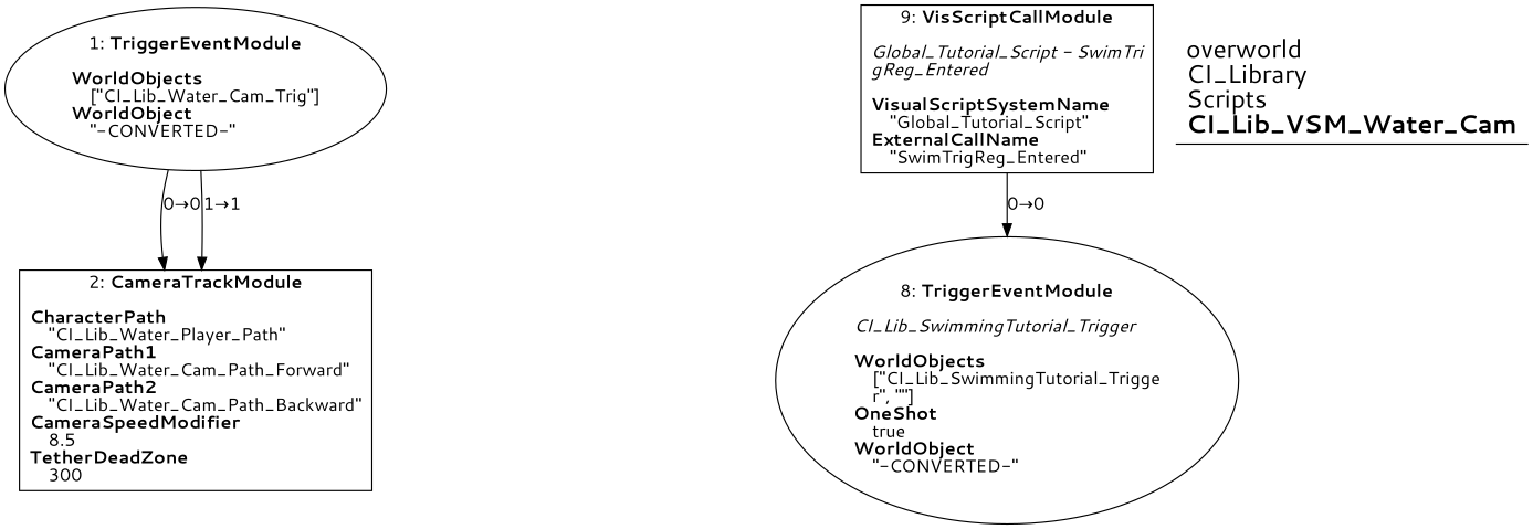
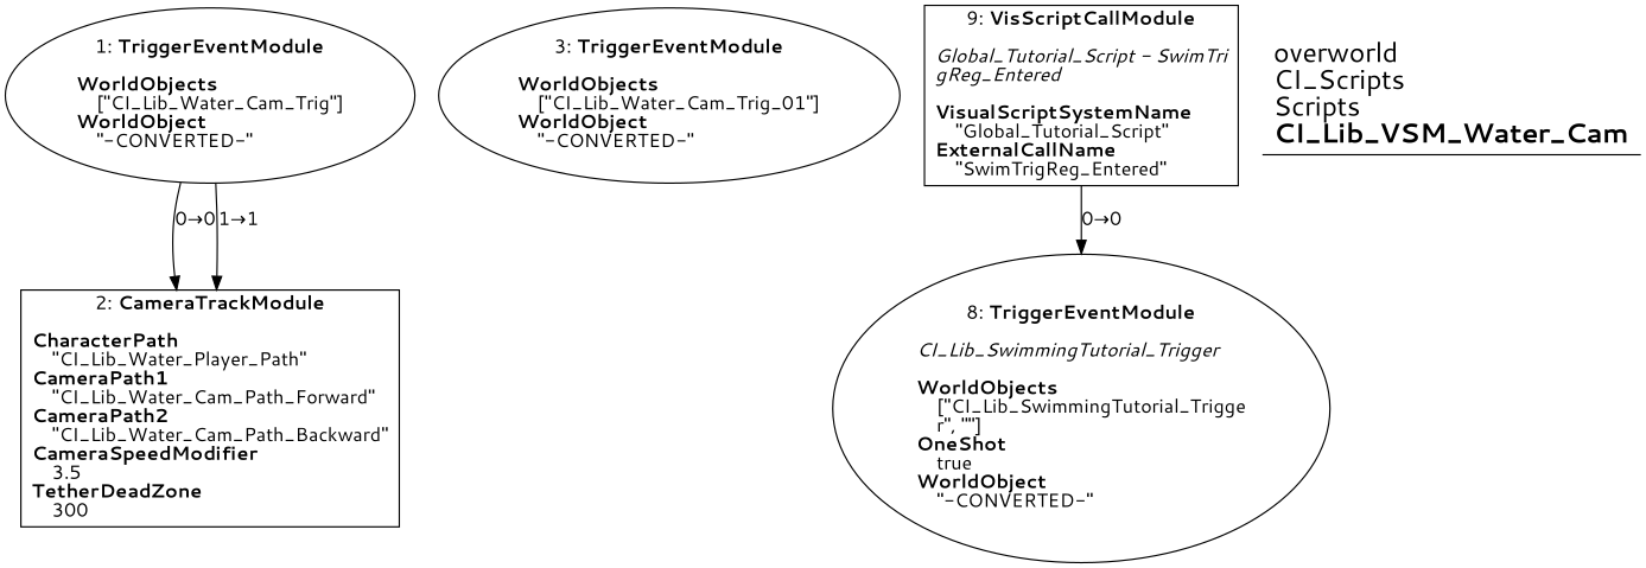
  digraph {
    fontname="Segoe UI"
    splines=spline
    node [fontname="Segoe UI" shape=oval]
    edge [fontname="Segoe UI"]
    n1 [label=<1: <b>TriggerEventModule</b><br/><br/><b>WorldObjects</b><br align="left"/>    [&quot;CI_Lib_Water_Cam_Trig&quot;]<br align="left"/><b>WorldObject</b><br align="left"/>    &quot;-CONVERTED-&quot;<br align="left"/>>]
-   n2 [label=<2: <b>CameraTrackModule</b><br/><br/><b>CharacterPath</b><br align="left"/>    &quot;CI_Lib_Water_Player_Path&quot;<br align="left"/><b>CameraPath1</b><br align="left"/>    &quot;CI_Lib_Water_Cam_Path_Forward&quot;<br align="left"/><b>CameraPath2</b><br align="left"/>    &quot;CI_Lib_Water_Cam_Path_Backward&quot;<br align="left"/><b>CameraSpeedModifier</b><br align="left"/>    8.5<br align="left"/><b>TetherDeadZone</b><br align="left"/>    300<br align="left"/>> shape=box]
+   n2 [label=<2: <b>CameraTrackModule</b><br/><br/><b>CharacterPath</b><br align="left"/>    &quot;CI_Lib_Water_Player_Path&quot;<br align="left"/><b>CameraPath1</b><br align="left"/>    &quot;CI_Lib_Water_Cam_Path_Forward&quot;<br align="left"/><b>CameraPath2</b><br align="left"/>    &quot;CI_Lib_Water_Cam_Path_Backward&quot;<br align="left"/><b>CameraSpeedModifier</b><br align="left"/>    3.5<br align="left"/><b>TetherDeadZone</b><br align="left"/>    300<br align="left"/>> shape=box]
+   n3 [label=<3: <b>TriggerEventModule</b><br/><br/><b>WorldObjects</b><br align="left"/>    [&quot;CI_Lib_Water_Cam_Trig_01&quot;]<br align="left"/><b>WorldObject</b><br align="left"/>    &quot;-CONVERTED-&quot;<br align="left"/>>]
    n4 [label=<8: <b>TriggerEventModule</b><br/><br/><i>CI_Lib_SwimmingTutorial_Trigger<br align="left"/></i><br align="left"/><b>WorldObjects</b><br align="left"/>    [&quot;CI_Lib_SwimmingTutorial_Trigge<br align="left"/>    r&quot;, &quot;&quot;]<br align="left"/><b>OneShot</b><br align="left"/>    true<br align="left"/><b>WorldObject</b><br align="left"/>    &quot;-CONVERTED-&quot;<br align="left"/>>]
    n5 [label=<9: <b>VisScriptCallModule</b><br/><br/><i>Global_Tutorial_Script - SwimTri<br align="left"/>gReg_Entered<br align="left"/></i><br align="left"/><b>VisualScriptSystemName</b><br align="left"/>    &quot;Global_Tutorial_Script&quot;<br align="left"/><b>ExternalCallName</b><br align="left"/>    &quot;SwimTrigReg_Entered&quot;<br align="left"/>> shape=box]
-   n6 [label=<<font point-size="20">overworld<br align="left"/>CI_Library<br align="left"/>Scripts<br align="left"/><b>CI_Lib_VSM_Water_Cam</b><br align="left"/></font>> shape=underline]
+   n6 [label=<<font point-size="20">overworld<br align="left"/>CI_Scripts<br align="left"/>Scripts<br align="left"/><b>CI_Lib_VSM_Water_Cam</b><br align="left"/></font>> shape=underline]
    n1 -> n2 [label="0→0"]
    n1 -> n2 [label="1→1"]
    n5 -> n4 [label="0→0"]
  }
